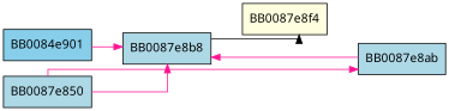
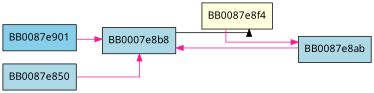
  digraph {
    fontname="Noto Sans"
    rankdir=LR
    splines=ortho
    node [fillcolor=lightblue fontname="Noto Sans" shape=box style=filled]
    edge [color=deeppink fontname="Noto Sans"]
    BB0087e850
-   BB0087e8b8
+   BB0087e8b8 [label=BB0007e8b8]
    BB0087e8ab
    n4 [fillcolor=lightyellow label=BB0087e8f4]
-   BB0087e901 [fillcolor=skyblue label=BB0084e901]
+   BB0087e901 [fillcolor=skyblue]
    BB0087e850 -> BB0087e8b8
-   BB0087e850 -> BB0087e8ab
+   n4 -> BB0087e8ab
    BB0087e8b8 -> n4 [color=black]
    BB0087e8ab -> BB0087e8b8
    BB0087e901 -> BB0087e8b8
  }
